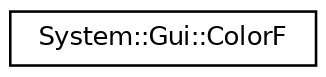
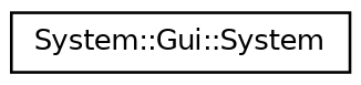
  digraph {
    rankdir=TB
-   n1 [color=black fillcolor=white fontname=Helvetica fontsize=10 height=0.2 label="System::Gui::ColorF" shape=record style=filled width=0.4]
+   n1 [color=black fillcolor=white fontname=Helvetica fontsize=10 height=0.2 label="System::Gui::System" shape=record style=filled width=0.4]
  }
